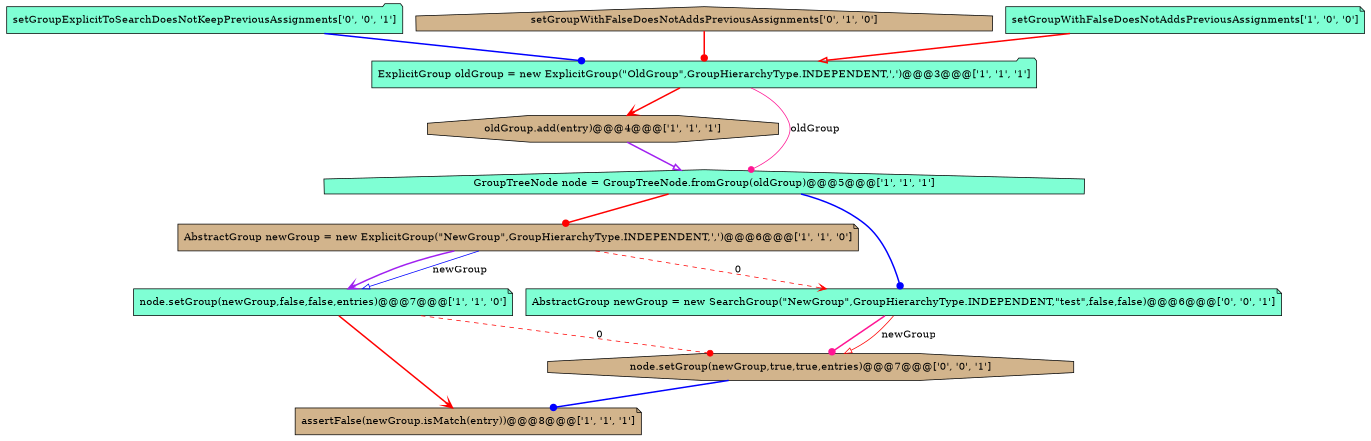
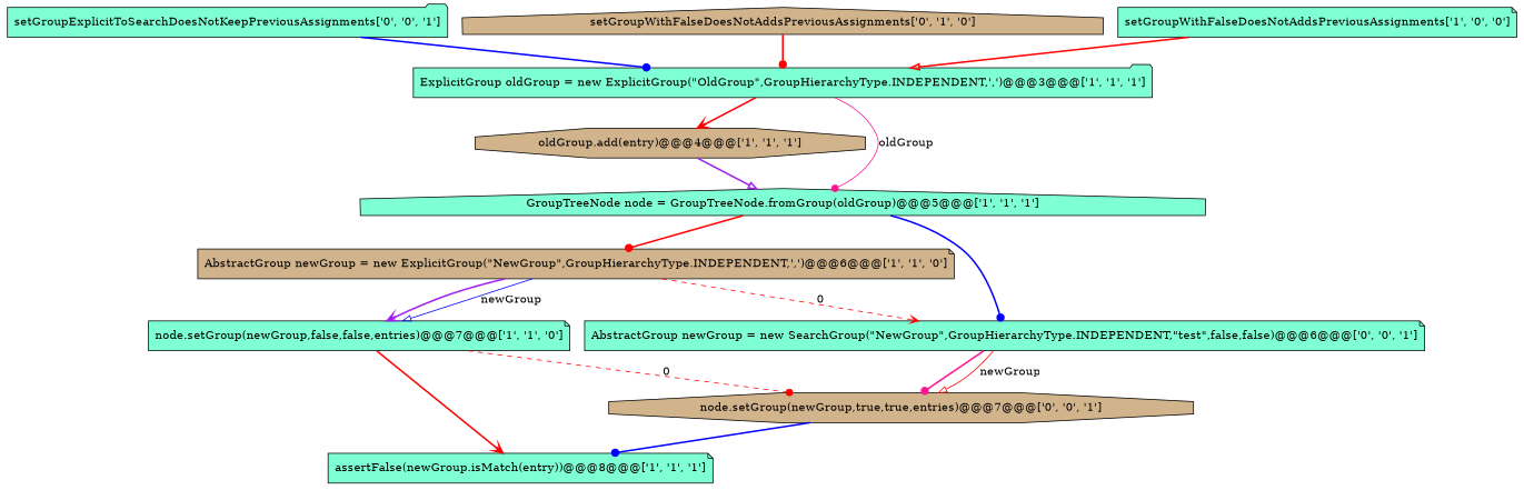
  digraph {
    node [fillcolor=aquamarine shape=note style=filled]
    edge [style=bold color=red arrowhead=dot]
    n1 [label="node.setGroup(newGroup,false,false,entries)@@@7@@@['1', '1', '0']"]
    n2 [fillcolor=tan label="node.setGroup(newGroup,true,true,entries)@@@7@@@['0', '0', '1']" shape=octagon]
-   n3 [fillcolor=tan label="assertFalse(newGroup.isMatch(entry))@@@8@@@['1', '1', '1']"]
+   n3 [label="assertFalse(newGroup.isMatch(entry))@@@8@@@['1', '1', '1']"]
    n4 [label="ExplicitGroup oldGroup = new ExplicitGroup(\"OldGroup\",GroupHierarchyType.INDEPENDENT,',')@@@3@@@['1', '1', '1']" shape=folder]
    n5 [fillcolor=tan label="oldGroup.add(entry)@@@4@@@['1', '1', '1']" shape=octagon]
    n6 [label="GroupTreeNode node = GroupTreeNode.fromGroup(oldGroup)@@@5@@@['1', '1', '1']" shape=house]
    n7 [label="setGroupExplicitToSearchDoesNotKeepPreviousAssignments['0', '0', '1']" shape=folder]
    n8 [fillcolor=tan label="AbstractGroup newGroup = new ExplicitGroup(\"NewGroup\",GroupHierarchyType.INDEPENDENT,',')@@@6@@@['1', '1', '0']"]
    n9 [label="AbstractGroup newGroup = new SearchGroup(\"NewGroup\",GroupHierarchyType.INDEPENDENT,\"test\",false,false)@@@6@@@['0', '0', '1']"]
    n10 [fillcolor=tan label="setGroupWithFalseDoesNotAddsPreviousAssignments['0', '1', '0']" shape=house]
    n11 [label="setGroupWithFalseDoesNotAddsPreviousAssignments['1', '0', '0']"]
    n1 -> n2 [label=0 style=dashed]
    n1 -> n3 [arrowhead=vee]
    n2 -> n3 [color=blue]
    n4 -> n5 [arrowhead=vee]
    n4 -> n6 [label=oldGroup style=solid color=deeppink]
    n5 -> n6 [color=purple arrowhead=onormal]
    n6 -> n8
    n6 -> n9 [color=blue]
    n7 -> n4 [color=blue]
    n8 -> n1 [label=newGroup style=solid color=blue arrowhead=onormal]
    n8 -> n1 [color=purple arrowhead=vee]
    n8 -> n9 [label=0 style=dashed arrowhead=vee]
    n9 -> n2 [color=deeppink]
    n9 -> n2 [label=newGroup style=solid arrowhead=onormal]
    n10 -> n4
    n11 -> n4 [arrowhead=onormal]
  }
